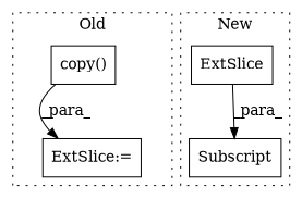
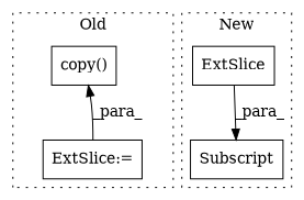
  digraph {
    node [shape=box]
    n1 [a=75 l=21 label="copy()" s=6484]
    n2 [a=68 l=3 label="ExtSlice:=" s=6481]
    n3 [a=85 l=7 label=ExtSlice s=6647]
    n4 [a=63 l="13,0" label=Subscript s="6647,0"]
    subgraph cluster_1 {
      label=Old
      style=dotted
      n1
      n2
    }
    subgraph cluster_2 {
      label=New
      style=dotted
      n3
      n4
    }
-   n1 -> n2 [label=_para_]
+   n2 -> n1 [label=_para_]
    n3 -> n4 [label=_para_]
  }
